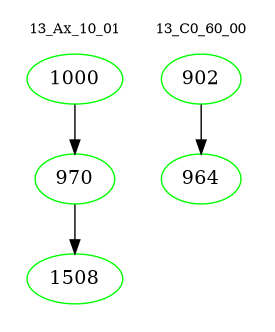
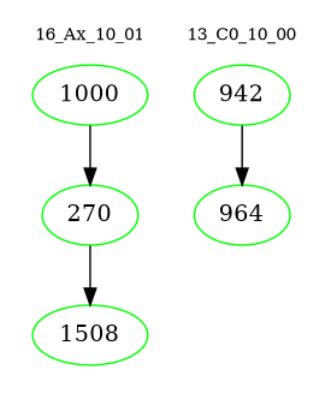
  digraph {
    node [color=green]
    edge [color=black]
    n1 [label=1000]
-   n2 [label=970]
+   n2 [label=270]
    n3 [label=1508]
-   n4 [label=902]
+   n4 [label=942]
    n5 [label=964]
    subgraph cluster_1 {
      color=white
      fontsize=10
-     label="13_Ax_10_01"
+     label="16_Ax_10_01"
      n1
      n2
      n3
    }
    subgraph cluster_2 {
      color=white
      fontsize=10
-     label="13_C0_60_00"
+     label="13_C0_10_00"
      n4
      n5
    }
    n1 -> n2
    n2 -> n3
    n4 -> n5
  }
